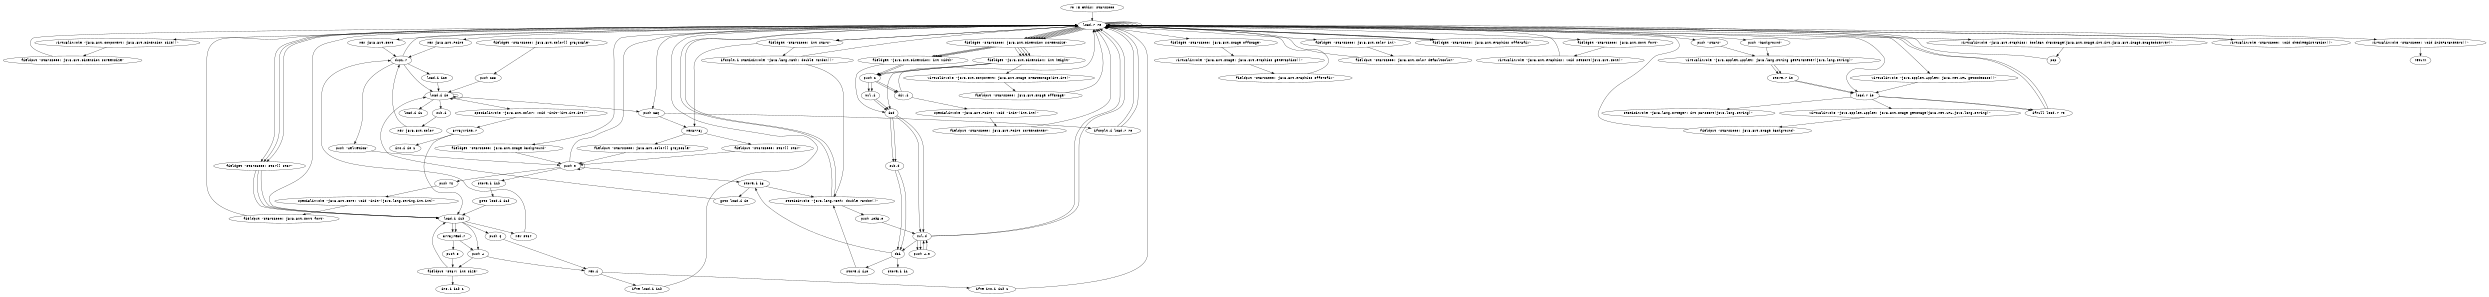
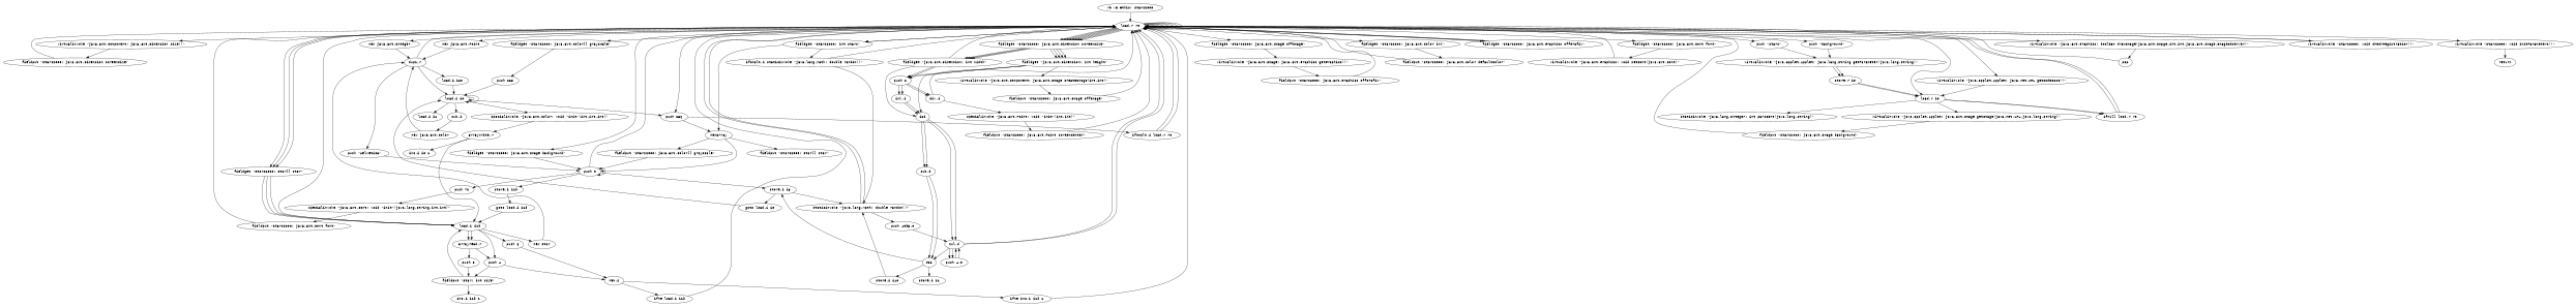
  digraph {
    fontname="DejaVu Sans Mono"
    node [fontname="DejaVu Sans Mono"]
    edge [fontname="DejaVu Sans Mono"]
    "r0 := @this: Stars2000"
    "load.r r0"
    "virtualinvoke <java.awt.Component: java.awt.Dimension size()>"
    "new java.awt.Point"
    "fieldget <Stars2000: java.awt.Dimension screenSize>"
    "fieldget <Stars2000: java.awt.Image offImage>"
    "fieldget <Stars2000: java.awt.Color ink>"
-   "new java.awt.Font"
+   "new java.awt.Font" [label="new java.awt.Integer"]
    "fieldget <Stars2000: java.awt.Graphics offGrafix>"
    "fieldget <Stars2000: java.awt.Font font>"
    "push \"background\""
    "load.r i0"
    "virtualinvoke <java.applet.Applet: java.net.URL getCodeBase()>"
    "fieldget <Stars2000: java.awt.Image background>"
    "virtualinvoke <java.awt.Graphics: boolean drawImage(java.awt.Image,int,int,java.awt.image.ImageObserver)>"
    "push \"stars\""
    "fieldget <Stars2000: int stars>"
    "push 256"
    "virtualinvoke <Stars2000: void checkRegistration()>"
    "virtualinvoke <Stars2000: void initParameters()>"
    "fieldget <Stars2000: java.awt.Color[] grayScale>"
    "fieldget <Stars2000: Star[] star>"
    "fieldput <Stars2000: java.awt.Dimension screenSize>"
    "dup1.r"
    "fieldget <java.awt.Dimension: int width>"
    "fieldget <java.awt.Dimension: int height>"
    "virtualinvoke <java.awt.Image: java.awt.Graphics getGraphics()>"
    "fieldput <Stars2000: java.awt.Color defaultColor>"
    "virtualinvoke <java.awt.Graphics: void setFont(java.awt.Font)>"
    "virtualinvoke <java.applet.Applet: java.lang.String getParameter(java.lang.String)>"
    "ifnull load.r r0"
    "virtualinvoke <java.applet.Applet: java.awt.Image getImage(java.net.URL,java.lang.String)>"
    "staticinvoke <java.lang.Integer: int parseInt(java.lang.String)>"
    "push 0"
    pop
    newarray
    "ifcmplt.i staticinvoke <java.lang.Math: double random()>"
    "ifcmplt.i load.r r0"
    return
    "push 255"
    "load.i i19"
    "push \"Helvetica\""
    "load.i i0"
    "load.i i20"
    "sub.i"
    "specialinvoke <java.awt.Color: void <init>(int,int,int)>"
    "load.i i1"
    "push 2"
    i2d
    "virtualinvoke <java.awt.Component: java.awt.Image createImage(int,int)>"
    "div.i"
-   "mul.i"
+   "mul.i" [label="ink.i"]
    "mul.d"
    "sub.d"
    "specialinvoke <java.awt.Point: void <init>(int,int)>"
    "fieldput <Stars2000: java.awt.Point screenCenter>"
    "fieldput <Stars2000: java.awt.Image offImage>"
    "fieldput <Stars2000: java.awt.Graphics offGrafix>"
    n59 [label="push 72"]
    "store.i i19"
    n61 [label="store.i i8"]
    "specialinvoke <java.awt.Font: void <init>(java.lang.String,int,int)>"
    "goto load.i i19"
    "staticinvoke <java.lang.Math: double random()>"
    "goto load.i i0"
    "fieldput <Stars2000: java.awt.Font font>"
    "store.r i0"
    "fieldput <Stars2000: java.awt.Image background>"
    "fieldput <Stars2000: Star[] star>"
    "fieldput <Stars2000: java.awt.Color[] grayScale>"
    "new Star"
    "push 4"
    "arrayread.r"
    "push 6"
    "rem.i"
    "fieldput <Star: int size>"
    "push 3"
    "push 4095.0"
    "new java.awt.Color"
    "arraywrite.r"
    "inc.i i0 1"
    "push 4.0"
    d2i
    n84 [label="store.i i40"]
    "store.i i1"
    "ifne load.i i19"
    "ifne inc.i i19 1"
    "inc.i i19 1"
    "r0 := @this: Stars2000" -> "load.r r0"
    "load.r r0" -> "load.r r0"
    "load.r r0" -> "load.r r0"
    "load.r r0" -> "load.r r0"
    "load.r r0" -> "load.r r0"
    "load.r r0" -> "load.r r0"
    "load.r r0" -> "load.r r0"
    "load.r r0" -> "load.r r0"
    "load.r r0" -> "load.r r0"
    "load.r r0" -> "virtualinvoke <java.awt.Component: java.awt.Dimension size()>"
    "load.r r0" -> "new java.awt.Point"
    "load.r r0" -> "fieldget <Stars2000: java.awt.Dimension screenSize>"
    "load.r r0" -> "fieldget <Stars2000: java.awt.Dimension screenSize>"
    "load.r r0" -> "fieldget <Stars2000: java.awt.Dimension screenSize>"
    "load.r r0" -> "fieldget <Stars2000: java.awt.Dimension screenSize>"
    "load.r r0" -> "fieldget <Stars2000: java.awt.Dimension screenSize>"
    "load.r r0" -> "fieldget <Stars2000: java.awt.Dimension screenSize>"
    "load.r r0" -> "fieldget <Stars2000: java.awt.Dimension screenSize>"
    "load.r r0" -> "fieldget <Stars2000: java.awt.Dimension screenSize>"
    "load.r r0" -> "fieldget <Stars2000: java.awt.Image offImage>"
    "load.r r0" -> "fieldget <Stars2000: java.awt.Color ink>"
    "load.r r0" -> "new java.awt.Font"
    "load.r r0" -> "fieldget <Stars2000: java.awt.Graphics offGrafix>"
    "load.r r0" -> "fieldget <Stars2000: java.awt.Graphics offGrafix>"
    "load.r r0" -> "fieldget <Stars2000: java.awt.Font font>"
    "load.r r0" -> "push \"background\""
    "load.r r0" -> "load.r i0"
    "load.r r0" -> "virtualinvoke <java.applet.Applet: java.net.URL getCodeBase()>"
    "load.r r0" -> "fieldget <Stars2000: java.awt.Image background>"
    "load.r r0" -> "virtualinvoke <java.awt.Graphics: boolean drawImage(java.awt.Image,int,int,java.awt.image.ImageObserver)>"
    "load.r r0" -> "push \"stars\""
    "load.r r0" -> "fieldget <Stars2000: int stars>"
    "load.r r0" -> "fieldget <Stars2000: int stars>"
    "load.r r0" -> "push 256"
    "load.r r0" -> "virtualinvoke <Stars2000: void checkRegistration()>"
    "load.r r0" -> "virtualinvoke <Stars2000: void initParameters()>"
+   "load.r r0" -> "fieldget <Stars2000: java.awt.Color[] grayScale>"
    "load.r r0" -> "fieldget <Stars2000: Star[] star>"
    "load.r r0" -> "fieldget <Stars2000: Star[] star>"
    "load.r r0" -> "fieldget <Stars2000: Star[] star>"
    "virtualinvoke <java.awt.Component: java.awt.Dimension size()>" -> "fieldput <Stars2000: java.awt.Dimension screenSize>"
    "new java.awt.Point" -> "dup1.r"
    "fieldget <Stars2000: java.awt.Dimension screenSize>" -> "fieldget <java.awt.Dimension: int width>"
    "fieldget <Stars2000: java.awt.Dimension screenSize>" -> "fieldget <java.awt.Dimension: int width>"
    "fieldget <Stars2000: java.awt.Dimension screenSize>" -> "fieldget <java.awt.Dimension: int width>"
    "fieldget <Stars2000: java.awt.Dimension screenSize>" -> "fieldget <java.awt.Dimension: int width>"
    "fieldget <Stars2000: java.awt.Dimension screenSize>" -> "fieldget <java.awt.Dimension: int height>"
    "fieldget <Stars2000: java.awt.Dimension screenSize>" -> "fieldget <java.awt.Dimension: int height>"
    "fieldget <Stars2000: java.awt.Dimension screenSize>" -> "fieldget <java.awt.Dimension: int height>"
    "fieldget <Stars2000: java.awt.Dimension screenSize>" -> "fieldget <java.awt.Dimension: int height>"
    "fieldget <Stars2000: java.awt.Image offImage>" -> "virtualinvoke <java.awt.Image: java.awt.Graphics getGraphics()>"
    "fieldget <Stars2000: java.awt.Color ink>" -> "fieldput <Stars2000: java.awt.Color defaultColor>"
    "new java.awt.Font" -> "dup1.r"
    "fieldget <Stars2000: java.awt.Graphics offGrafix>" -> "load.r r0"
    "fieldget <Stars2000: java.awt.Graphics offGrafix>" -> "load.r r0"
    "fieldget <Stars2000: java.awt.Font font>" -> "virtualinvoke <java.awt.Graphics: void setFont(java.awt.Font)>"
    "push \"background\"" -> "virtualinvoke <java.applet.Applet: java.lang.String getParameter(java.lang.String)>"
    "load.r i0" -> "ifnull load.r r0"
    "load.r i0" -> "ifnull load.r r0"
    "load.r i0" -> "virtualinvoke <java.applet.Applet: java.awt.Image getImage(java.net.URL,java.lang.String)>"
    "load.r i0" -> "staticinvoke <java.lang.Integer: int parseInt(java.lang.String)>"
    "virtualinvoke <java.applet.Applet: java.net.URL getCodeBase()>" -> "load.r i0"
    "fieldget <Stars2000: java.awt.Image background>" -> "push 0"
    "virtualinvoke <java.awt.Graphics: boolean drawImage(java.awt.Image,int,int,java.awt.image.ImageObserver)>" -> pop
    "push \"stars\"" -> "virtualinvoke <java.applet.Applet: java.lang.String getParameter(java.lang.String)>"
    "fieldget <Stars2000: int stars>" -> newarray
    "fieldget <Stars2000: int stars>" -> "ifcmplt.i staticinvoke <java.lang.Math: double random()>"
    "push 256" -> newarray
    "push 256" -> "ifcmplt.i load.r r0"
    "virtualinvoke <Stars2000: void checkRegistration()>" -> "load.r r0"
    "virtualinvoke <Stars2000: void initParameters()>" -> return
    "fieldget <Stars2000: java.awt.Color[] grayScale>" -> "push 255"
    "fieldget <Stars2000: Star[] star>" -> "load.i i19"
    "fieldget <Stars2000: Star[] star>" -> "load.i i19"
    "fieldget <Stars2000: Star[] star>" -> "load.i i19"
    "fieldput <Stars2000: java.awt.Dimension screenSize>" -> "load.r r0"
    "dup1.r" -> "load.r r0"
    "dup1.r" -> "push \"Helvetica\""
    "dup1.r" -> "load.i i0"
    "dup1.r" -> "load.i i20"
+   "fieldget <java.awt.Dimension: int width>" -> "load.r r0"
    "fieldget <java.awt.Dimension: int width>" -> "push 2"
    "fieldget <java.awt.Dimension: int width>" -> "push 2"
    "fieldget <java.awt.Dimension: int width>" -> i2d
    "fieldget <java.awt.Dimension: int height>" -> "push 2"
    "fieldget <java.awt.Dimension: int height>" -> "push 2"
    "fieldget <java.awt.Dimension: int height>" -> i2d
    "fieldget <java.awt.Dimension: int height>" -> "virtualinvoke <java.awt.Component: java.awt.Image createImage(int,int)>"
    "virtualinvoke <java.awt.Image: java.awt.Graphics getGraphics()>" -> "fieldput <Stars2000: java.awt.Graphics offGrafix>"
    "fieldput <Stars2000: java.awt.Color defaultColor>" -> "load.r r0"
    "virtualinvoke <java.awt.Graphics: void setFont(java.awt.Font)>" -> "load.r r0"
    "virtualinvoke <java.applet.Applet: java.lang.String getParameter(java.lang.String)>" -> "store.r i0"
    "virtualinvoke <java.applet.Applet: java.lang.String getParameter(java.lang.String)>" -> "store.r i0"
    "ifnull load.r r0" -> "load.r r0"
    "ifnull load.r r0" -> "load.r r0"
    "virtualinvoke <java.applet.Applet: java.awt.Image getImage(java.net.URL,java.lang.String)>" -> "fieldput <Stars2000: java.awt.Image background>"
    "push 0" -> "load.r r0"
    "push 0" -> "push 0"
    "push 0" -> n59
    "push 0" -> "store.i i19"
    "push 0" -> n61
    pop -> "load.r r0"
    newarray -> "fieldput <Stars2000: Star[] star>"
    newarray -> "fieldput <Stars2000: java.awt.Color[] grayScale>"
    "ifcmplt.i staticinvoke <java.lang.Math: double random()>" -> "load.r r0"
    "ifcmplt.i staticinvoke <java.lang.Math: double random()>" -> "staticinvoke <java.lang.Math: double random()>"
    "ifcmplt.i load.r r0" -> "load.r r0"
    "ifcmplt.i load.r r0" -> "load.r r0"
    "push 255" -> "load.i i0"
    "load.i i19" -> "load.r r0"
    "load.i i19" -> "new Star"
    "load.i i19" -> "push 4"
    "load.i i19" -> "arrayread.r"
    "load.i i19" -> "arrayread.r"
    "load.i i19" -> "push 6"
    "push \"Helvetica\"" -> "push 0"
    "load.i i0" -> "push 256"
    "load.i i0" -> "load.i i0"
    "load.i i0" -> "load.i i0"
    "load.i i0" -> "sub.i"
    "load.i i0" -> "specialinvoke <java.awt.Color: void <init>(int,int,int)>"
    "load.i i0" -> "load.i i1"
    "load.i i20" -> "load.i i0"
    "sub.i" -> "new java.awt.Color"
    "specialinvoke <java.awt.Color: void <init>(int,int,int)>" -> "arraywrite.r"
    "push 2" -> "div.i"
    "push 2" -> "div.i"
    "push 2" -> "mul.i"
    "push 2" -> "mul.i"
    i2d -> "mul.d"
    i2d -> "mul.d"
    i2d -> "sub.d"
    i2d -> "sub.d"
    "virtualinvoke <java.awt.Component: java.awt.Image createImage(int,int)>" -> "fieldput <Stars2000: java.awt.Image offImage>"
    "div.i" -> "load.r r0"
    "div.i" -> "specialinvoke <java.awt.Point: void <init>(int,int)>"
    "mul.i" -> i2d
    "mul.i" -> i2d
    "mul.d" -> "load.r r0"
    "mul.d" -> "load.r r0"
    "mul.d" -> "push 4.0"
    "mul.d" -> "push 4.0"
    "mul.d" -> d2i
    "sub.d" -> d2i
    "sub.d" -> d2i
    "specialinvoke <java.awt.Point: void <init>(int,int)>" -> "fieldput <Stars2000: java.awt.Point screenCenter>"
    "fieldput <Stars2000: java.awt.Point screenCenter>" -> "load.r r0"
    "fieldput <Stars2000: java.awt.Image offImage>" -> "load.r r0"
    "fieldput <Stars2000: java.awt.Graphics offGrafix>" -> "load.r r0"
    n59 -> "specialinvoke <java.awt.Font: void <init>(java.lang.String,int,int)>"
    "store.i i19" -> "goto load.i i19"
    n61 -> "staticinvoke <java.lang.Math: double random()>"
    n61 -> "goto load.i i0"
    "specialinvoke <java.awt.Font: void <init>(java.lang.String,int,int)>" -> "fieldput <Stars2000: java.awt.Font font>"
    "goto load.i i19" -> "load.i i19"
    "staticinvoke <java.lang.Math: double random()>" -> "load.r r0"
    "staticinvoke <java.lang.Math: double random()>" -> "load.r r0"
    "staticinvoke <java.lang.Math: double random()>" -> "push 4095.0"
    "goto load.i i0" -> "load.i i0"
    "fieldput <Stars2000: java.awt.Font font>" -> "load.r r0"
    "store.r i0" -> "load.r i0"
    "store.r i0" -> "load.r i0"
    "fieldput <Stars2000: java.awt.Image background>" -> "load.r r0"
-   "fieldput <Stars2000: Star[] star>" -> "push 0"
+   newarray -> "push 0"
    "fieldput <Stars2000: java.awt.Color[] grayScale>" -> "push 0"
    "new Star" -> "dup1.r"
    "push 4" -> "rem.i"
    "push 4" -> "fieldput <Star: int size>"
    "arrayread.r" -> "push 4"
    "arrayread.r" -> "push 3"
    "push 6" -> "rem.i"
    "rem.i" -> "ifne load.i i19"
    "rem.i" -> "ifne inc.i i19 1"
    "fieldput <Star: int size>" -> "load.i i19"
    "fieldput <Star: int size>" -> "inc.i i19 1"
    "push 3" -> "fieldput <Star: int size>"
    "push 4095.0" -> "mul.d"
    "new java.awt.Color" -> "dup1.r"
    "arraywrite.r" -> "load.i i19"
    "arraywrite.r" -> "inc.i i0 1"
    "push 4.0" -> "mul.d"
    "push 4.0" -> "mul.d"
    d2i -> n61
    d2i -> n84
    d2i -> "store.i i1"
    n84 -> "staticinvoke <java.lang.Math: double random()>"
    "ifne load.i i19" -> "load.r r0"
    "ifne inc.i i19 1" -> "load.r r0"
  }
